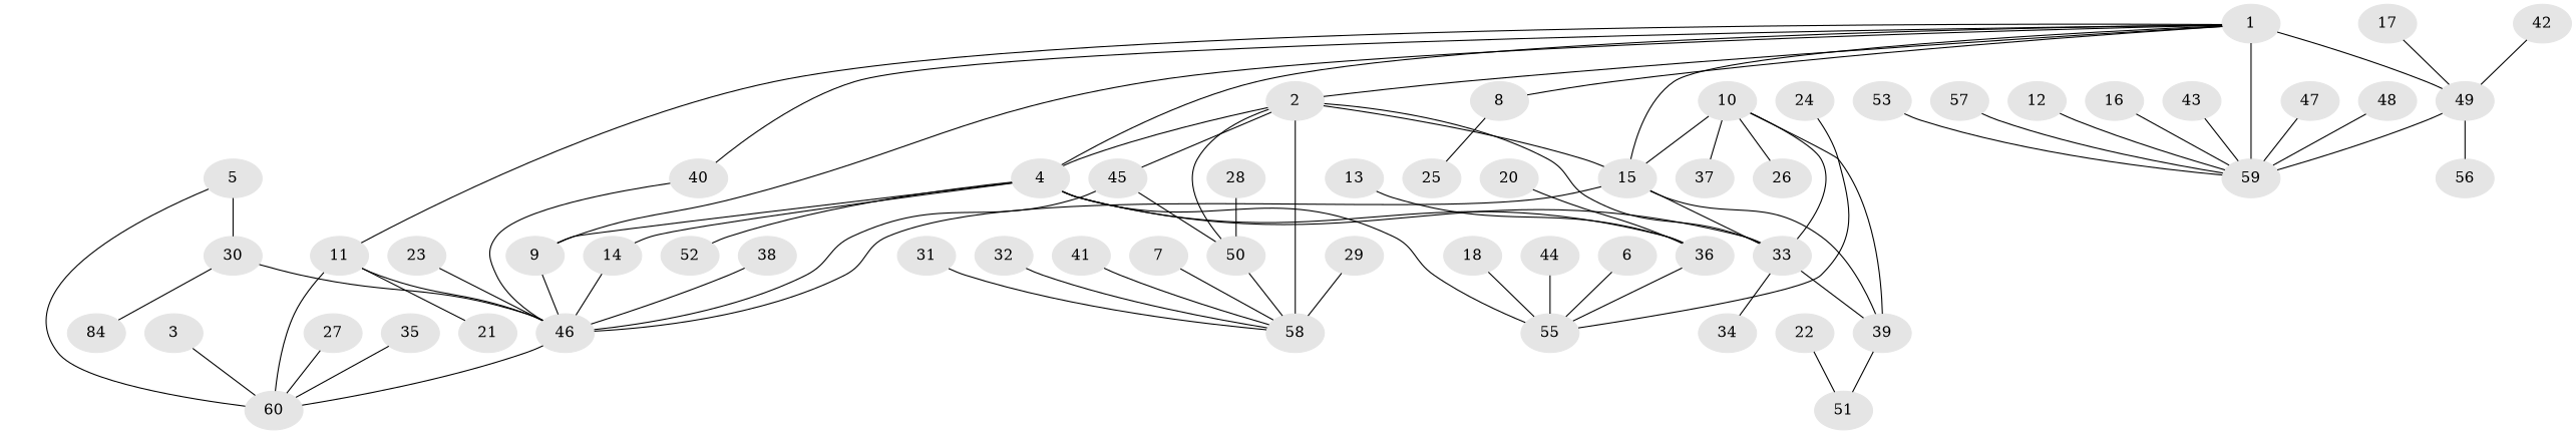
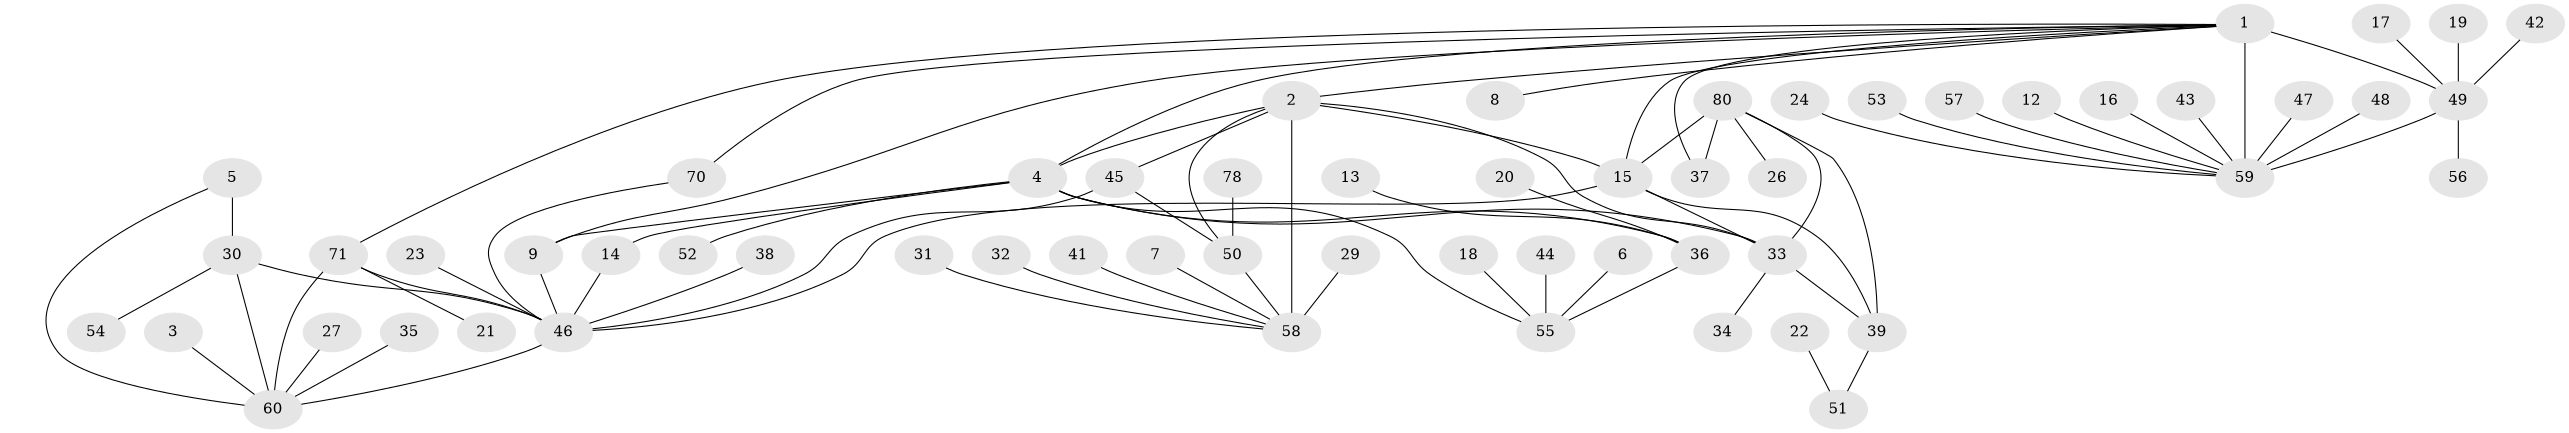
  graph {
    node [color=gray90 style=filled]
    edge [weight=1.0]
    1
    2
    4
    8
    9
-   11
+   11 [label=71]
    15
    37
-   40
+   40 [label=70]
    49
    59
    33
    45
    50
    58
    36
    52
    55
    14
-   25
    46
    60
    21
    39
    56
    34
    3
    5
    30
    6
    7
-   10
+   10 [label=80]
    26
    51
-   54 [label=84]
+   54
    12
    13
    16
    17
    18
+   19
    20
    22
    23
    24
    27
-   28
+   28 [label=78]
    29
    31
    32
    35
    38
    41
    42
    43
    44
    47
    48
    53
    57
    1 -- 2
    1 -- 4
    1 -- 8
    1 -- 9
    1 -- 11
    1 -- 15
+   1 -- 37
    1 -- 40
    1 -- 49 [weight=3.0]
    1 -- 59 [weight=6.0]
    2 -- 4
    2 -- 15
    2 -- 33
    2 -- 45
    2 -- 50 [weight=3.0]
    2 -- 58 [weight=6.0]
    4 -- 9
    4 -- 33
    4 -- 36 [weight=6.0]
    4 -- 52
    4 -- 55 [weight=3.0]
    4 -- 14
-   8 -- 25
    9 -- 46
    11 -- 46 [weight=2.0]
    11 -- 60 [weight=2.0]
    11 -- 21
    15 -- 33 [weight=2.0]
    15 -- 46
    15 -- 39
    40 -- 46
    49 -- 59 [weight=2.0]
    49 -- 56
    33 -- 39 [weight=2.0]
    33 -- 34
    45 -- 50
    45 -- 46
    50 -- 58 [weight=2.0]
    36 -- 55 [weight=2.0]
    14 -- 46
    46 -- 60
    39 -- 51
    3 -- 60
    5 -- 60
    5 -- 30 [weight=4.0]
    30 -- 46 [weight=2.0]
+   30 -- 60 [weight=2.0]
    30 -- 54
    6 -- 55
    7 -- 58
    10 -- 15 [weight=2.0]
    10 -- 37
    10 -- 33 [weight=4.0]
    10 -- 39 [weight=2.0]
    10 -- 26
    12 -- 59
    13 -- 36
    16 -- 59
    17 -- 49
    18 -- 55
+   19 -- 49
    20 -- 36
    22 -- 51
    23 -- 46
-   24 -- 55
+   24 -- 59
    27 -- 60
    28 -- 50
    29 -- 58
    31 -- 58
    32 -- 58
    35 -- 60
    38 -- 46
    41 -- 58
    42 -- 49
    43 -- 59
    44 -- 55
    47 -- 59
    48 -- 59
    53 -- 59
    57 -- 59
  }
